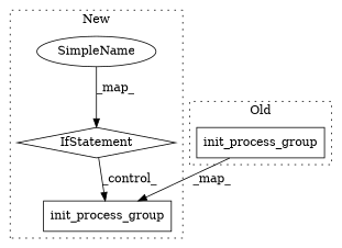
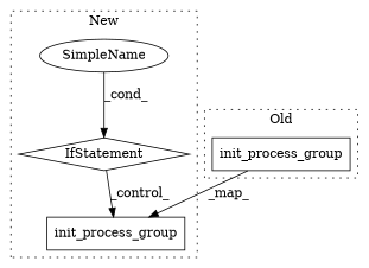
  digraph {
    node [a=32 l="19,1" shape=box]
    n1 [label=init_process_group s="2067,2189"]
    n2 [a=25 l="4,2" label=IfStatement s="1789,1827" shape=diamond]
    n3 [a=42 label=SimpleName shape=ellipse l=""]
    n4 [label=init_process_group s="1865,1987"]
    subgraph cluster_1 {
      label=New
      style=dotted
      n1
      n2
      n3
    }
    subgraph cluster_2 {
      label=Old
      style=dotted
      n4
    }
    n2 -> n1 [label=_control_]
-   n3 -> n2 [label=_map_]
+   n3 -> n2 [label=_cond_]
    n4 -> n1 [label=_map_]
  }
